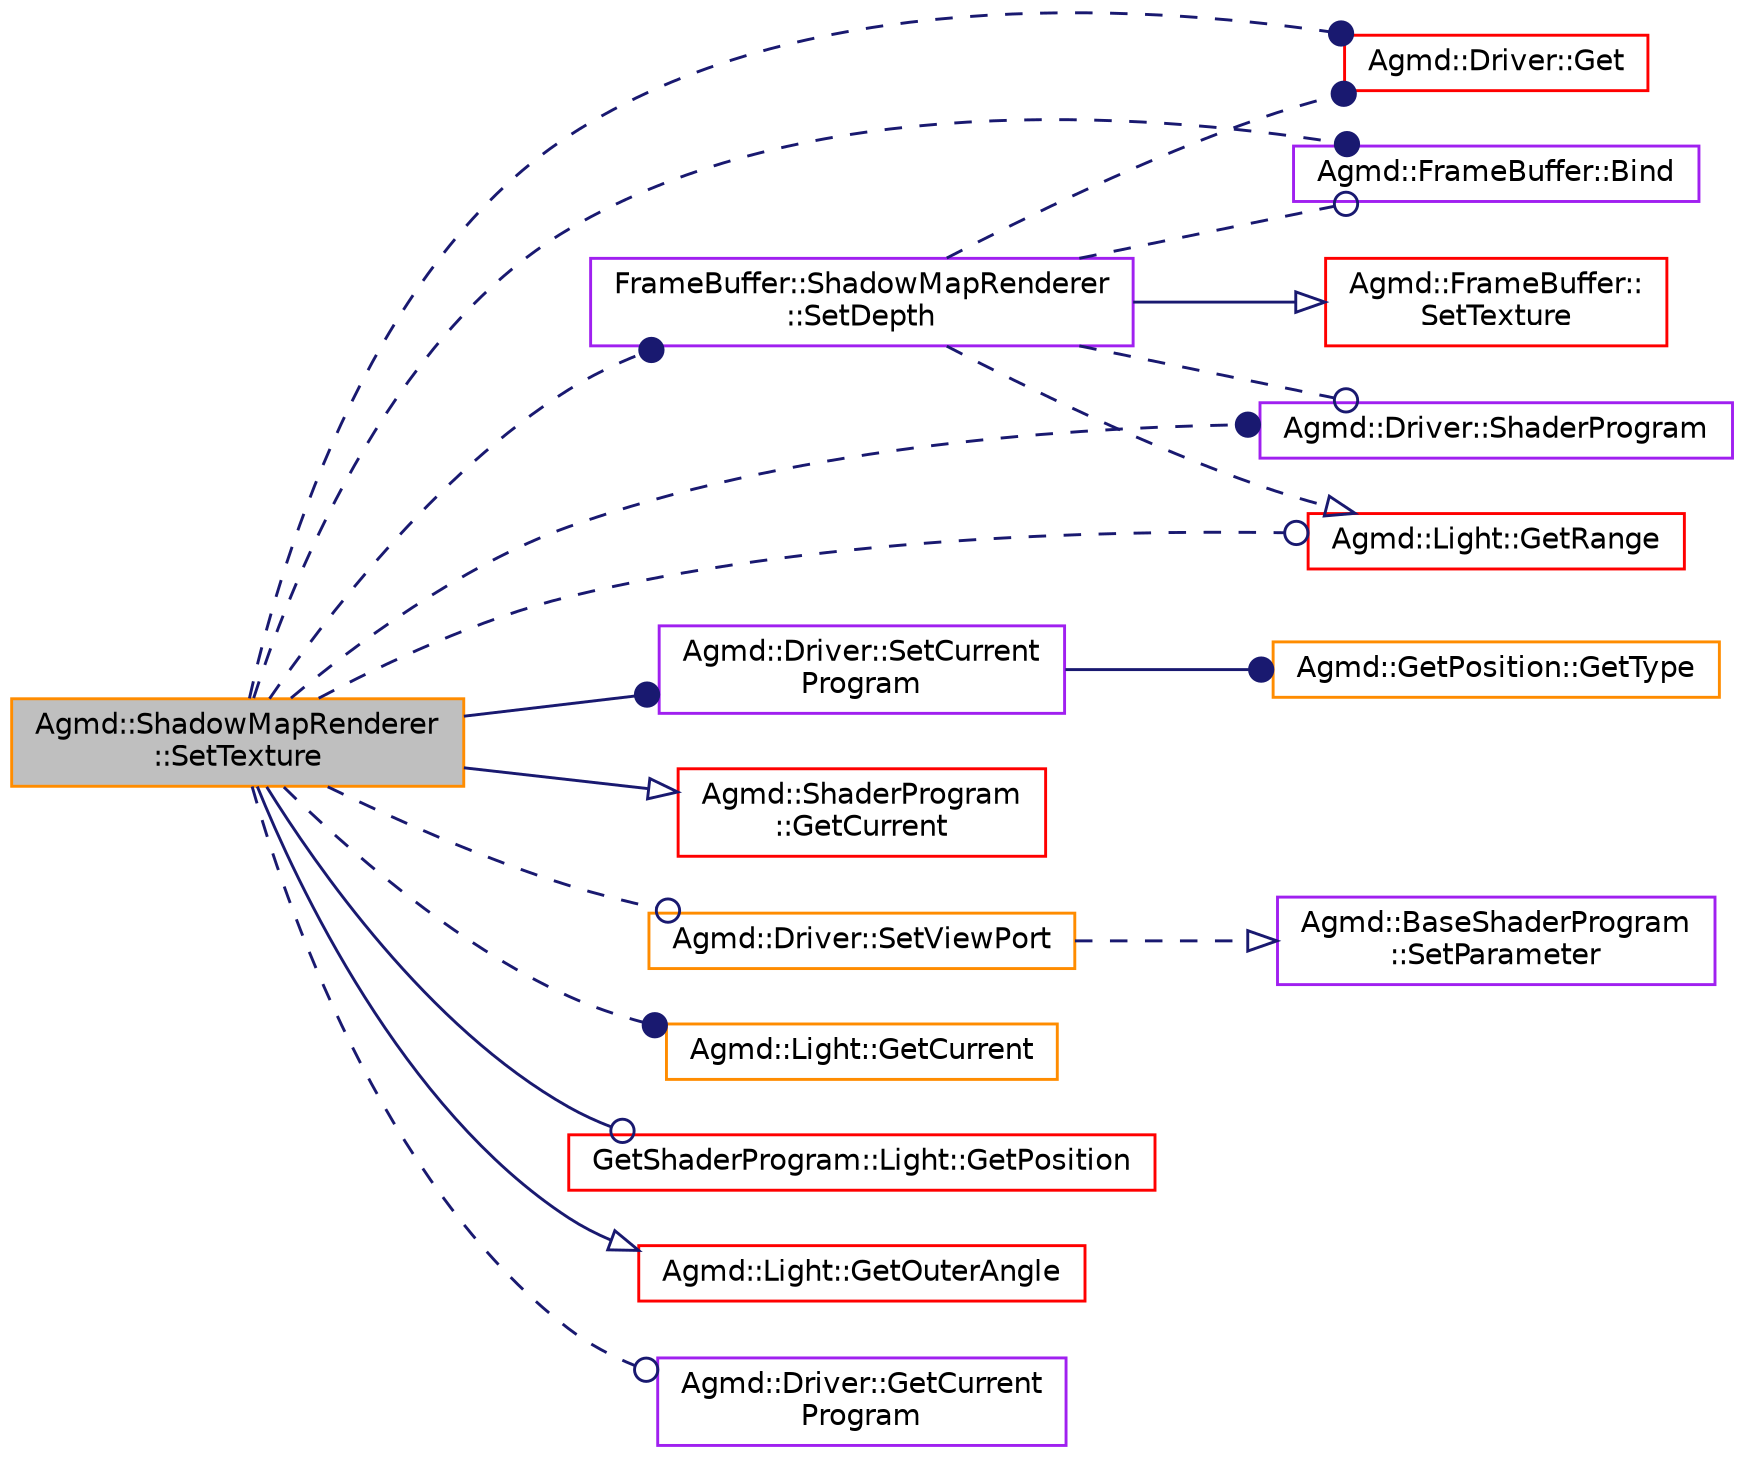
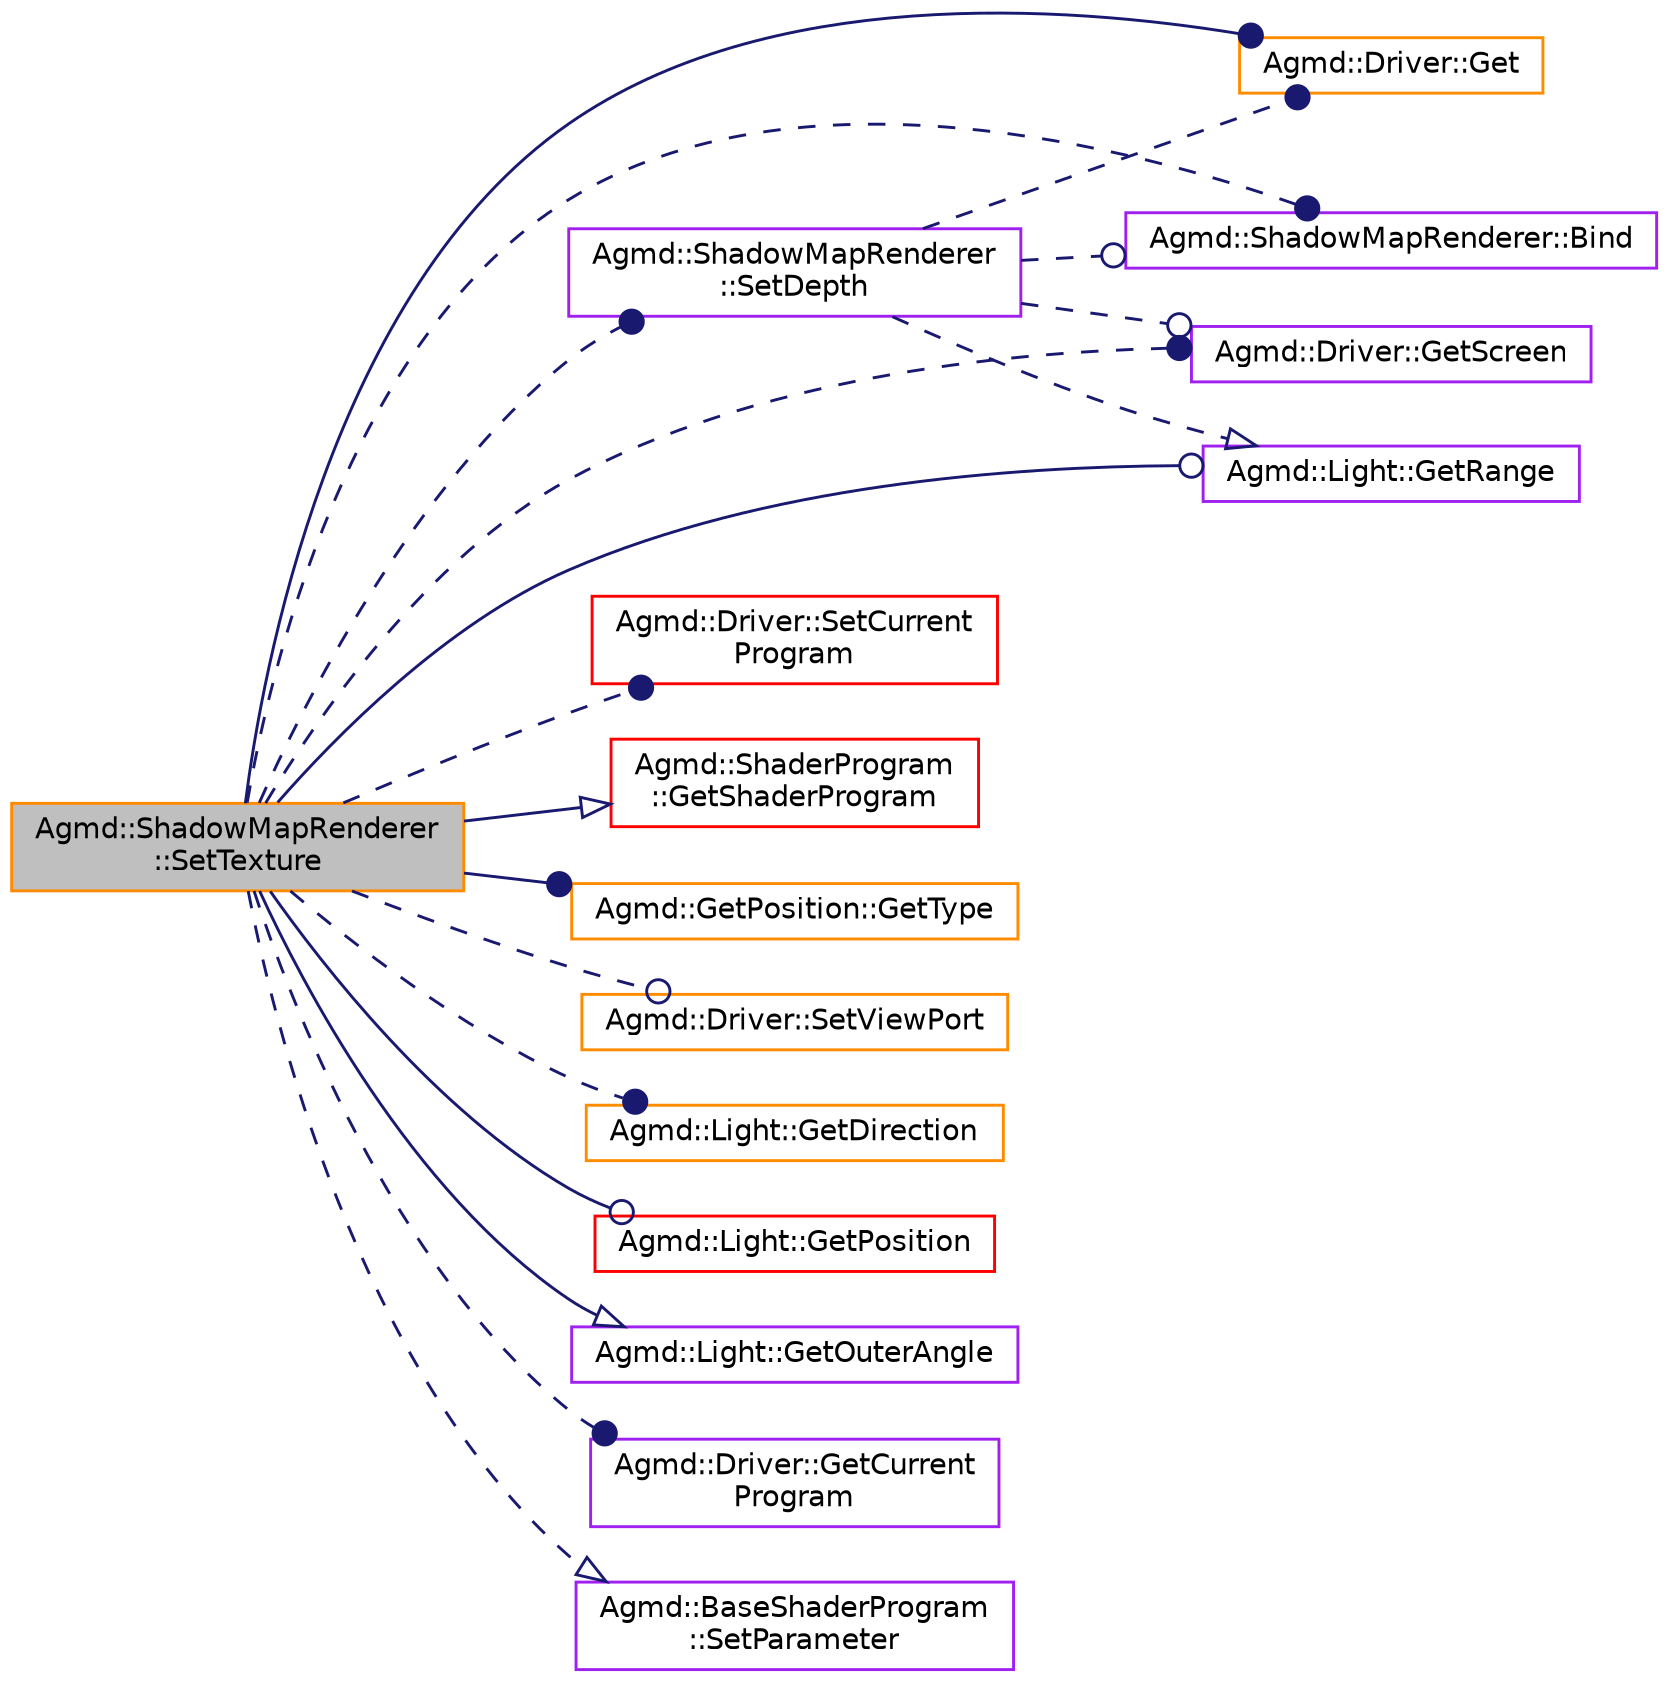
  digraph {
    rankdir=LR
    node [color=purple fillcolor=white fontname=Helvetica fontsize=10 shape=record style=filled]
    edge [arrowhead=dot color=midnightblue fontname=Helvetica fontsize=10 labelfontname=Helvetica labelfontsize=10 style=dashed]
    n1 [color=darkorange fillcolor=grey75 fontcolor=black height=0.2 label="Agmd::ShadowMapRenderer\l::SetTexture" width=0.4]
-   n2 [color=red height=0.2 label="Agmd::Driver::Get" width=0.4]
-   n3 [height=0.2 label="Agmd::Driver::SetCurrent\lProgram" width=0.4]
-   n4 [color=red height=0.2 label="Agmd::ShaderProgram\l::GetCurrent" width=0.4]
+   n2 [color=darkorange height=0.2 label="Agmd::Driver::Get" width=0.4]
+   n3 [color=red height=0.2 label="Agmd::Driver::SetCurrent\lProgram" width=0.4]
+   n4 [color=red height=0.2 label="Agmd::ShaderProgram\l::GetShaderProgram" width=0.4]
    n5 [color=darkorange height=0.2 label="Agmd::GetPosition::GetType" width=0.4]
-   n6 [height=0.2 label="FrameBuffer::ShadowMapRenderer\l::SetDepth" width=0.4]
-   n7 [height=0.2 label="Agmd::FrameBuffer::Bind" width=0.4]
-   n8 [height=0.2 label="Agmd::Driver::ShaderProgram" width=0.4]
-   n9 [color=red height=0.2 label="Agmd::Light::GetRange" width=0.4]
+   n6 [height=0.2 label="Agmd::ShadowMapRenderer\l::SetDepth" width=0.4]
+   n7 [height=0.2 label="Agmd::ShadowMapRenderer::Bind" width=0.4]
+   n8 [height=0.2 label="Agmd::Driver::GetScreen" width=0.4]
+   n9 [height=0.2 label="Agmd::Light::GetRange" width=0.4]
    n10 [color=darkorange height=0.2 label="Agmd::Driver::SetViewPort" width=0.4]
-   n11 [color=darkorange height=0.2 label="Agmd::Light::GetCurrent" width=0.4]
-   n12 [color=red height=0.2 label="GetShaderProgram::Light::GetPosition" width=0.4]
-   n13 [color=red height=0.2 label="Agmd::Light::GetOuterAngle" width=0.4]
+   n11 [color=darkorange height=0.2 label="Agmd::Light::GetDirection" width=0.4]
+   n12 [color=red height=0.2 label="Agmd::Light::GetPosition" width=0.4]
+   n13 [height=0.2 label="Agmd::Light::GetOuterAngle" width=0.4]
    n14 [height=0.2 label="Agmd::Driver::GetCurrent\lProgram" width=0.4]
    n15 [height=0.2 label="Agmd::BaseShaderProgram\l::SetParameter" width=0.4]
-   n16 [color=red height=0.2 label="Agmd::FrameBuffer::\lSetTexture" width=0.4]
-   n1 -> n2
-   n1 -> n3 [style=solid]
+   n1 -> n2 [style=solid]
+   n1 -> n3
    n1 -> n4 [arrowhead=onormal style=solid]
-   n3 -> n5 [style=solid]
+   n1 -> n5 [style=solid]
    n1 -> n6
    n1 -> n7
    n1 -> n8
-   n1 -> n9 [arrowhead=odot]
+   n1 -> n9 [arrowhead=odot style=solid]
    n1 -> n10 [arrowhead=odot]
    n1 -> n11
    n1 -> n12 [arrowhead=odot style=solid]
    n1 -> n13 [arrowhead=onormal style=solid]
-   n1 -> n14 [arrowhead=odot]
-   n10 -> n15 [arrowhead=onormal]
+   n1 -> n14
+   n1 -> n15 [arrowhead=onormal]
    n6 -> n2
    n6 -> n7 [arrowhead=odot]
    n6 -> n8 [arrowhead=odot]
    n6 -> n9 [arrowhead=onormal]
-   n6 -> n16 [arrowhead=onormal style=solid]
  }
